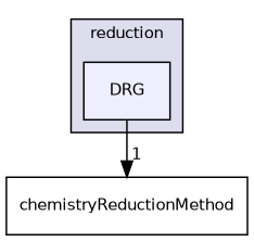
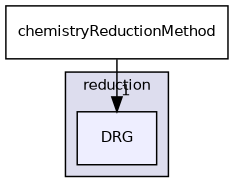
  digraph {
    compound=true
    node [fontname=Helvetica fontsize=10 shape=box]
    n1 [fillcolor="#eeeeff" label=DRG pencolor=black style=filled]
    n2 [label=chemistryReductionMethod]
    subgraph cluster_1 {
      bgcolor="#ddddee"
      fontname=Helvetica
      fontsize=10
      label=reduction
      pencolor=black
      n1
    }
-   n1 -> n2 [headlabel=1 labeldistance=1.5 labelfontname=Helvetica labelfontsize=10]
+   n2 -> n1 [headlabel=1 labeldistance=1.5 labelfontname=Helvetica labelfontsize=10]
  }
